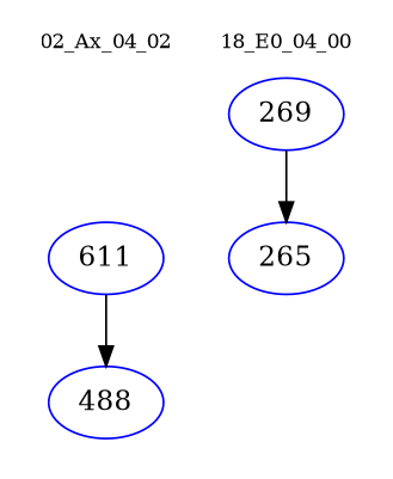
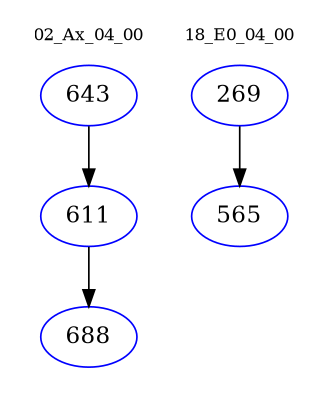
  digraph {
    node [color=blue]
    edge [color=black]
+   n1 [label=643]
    n2 [label=611]
-   n3 [label=488]
+   n3 [label=688]
    n4 [label=269]
-   n5 [label=265]
+   n5 [label=565]
    subgraph cluster_1 {
      color=white
      fontsize=10
-     label="02_Ax_04_02"
+     label="02_Ax_04_00"
+     n1
      n2
      n3
    }
    subgraph cluster_2 {
      color=white
      fontsize=10
      label="18_E0_04_00"
      n4
      n5
    }
+   n1 -> n2
    n2 -> n3
    n4 -> n5
  }
